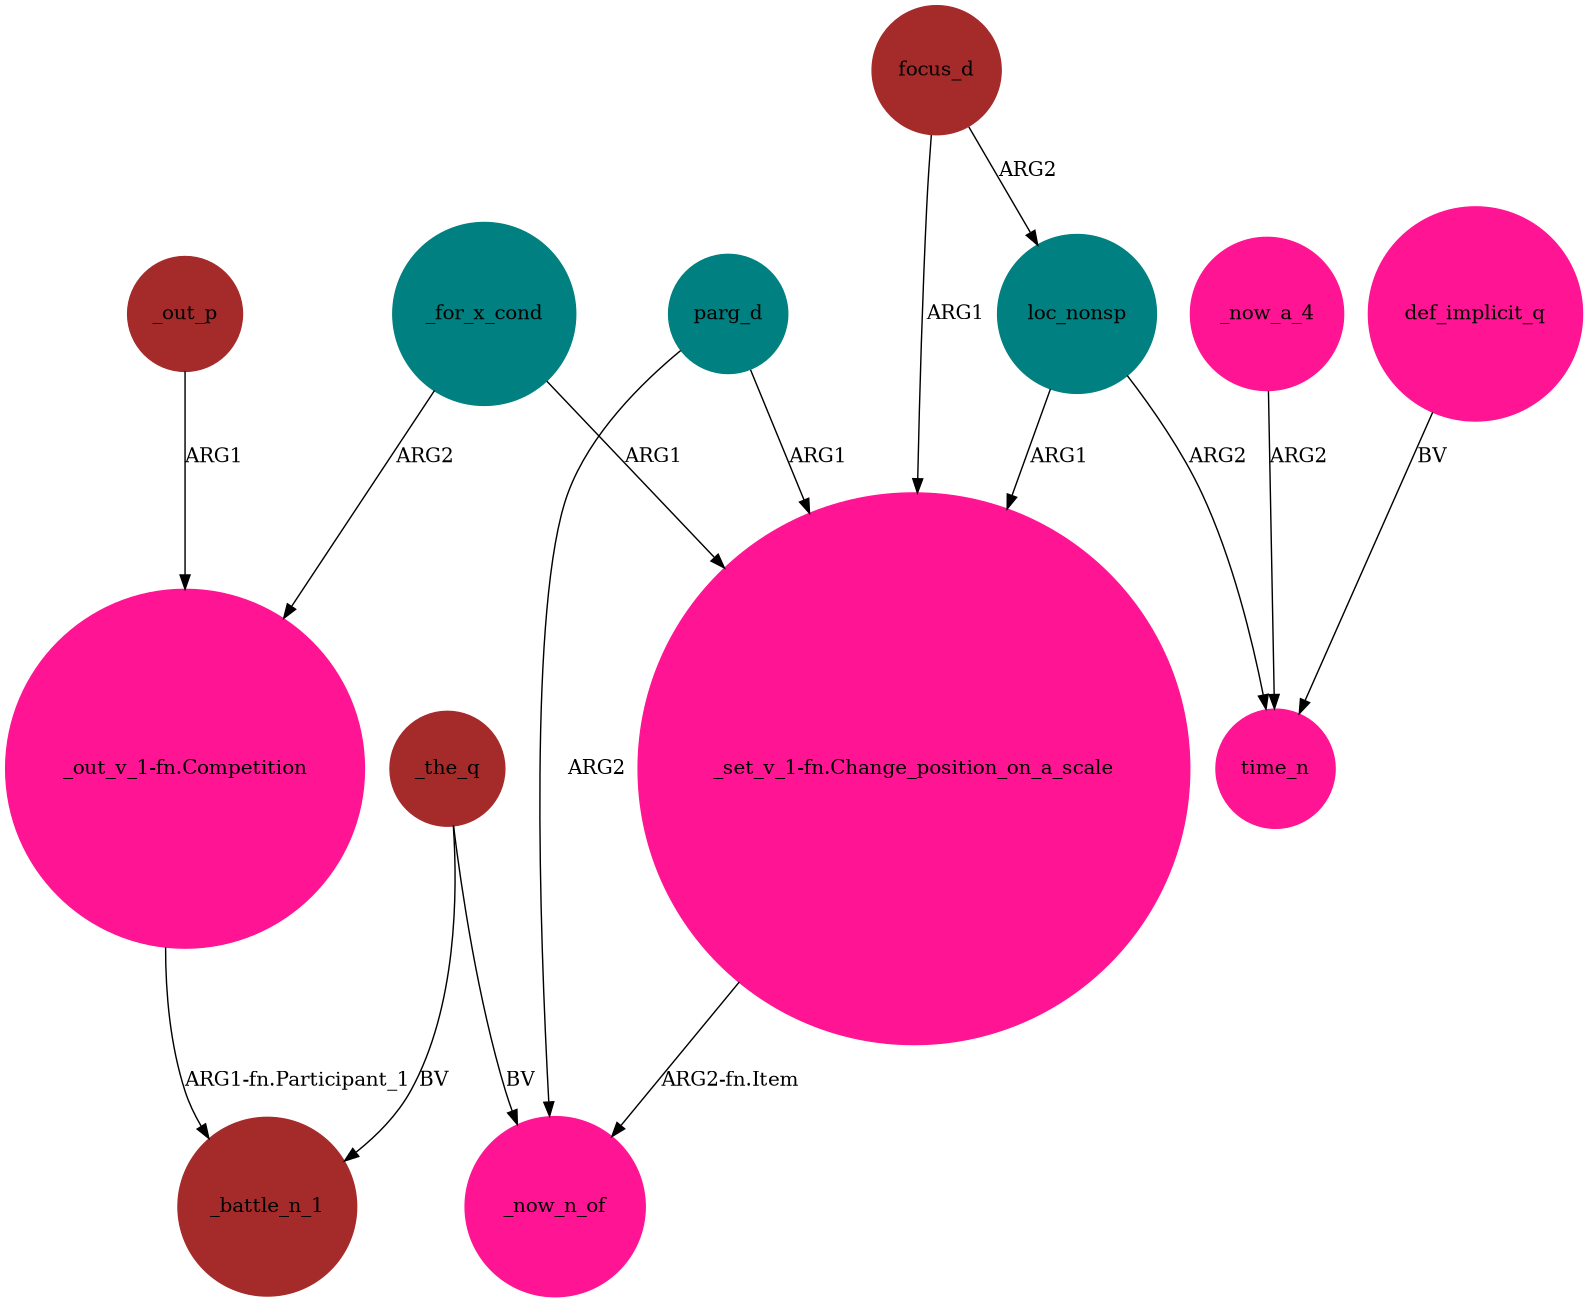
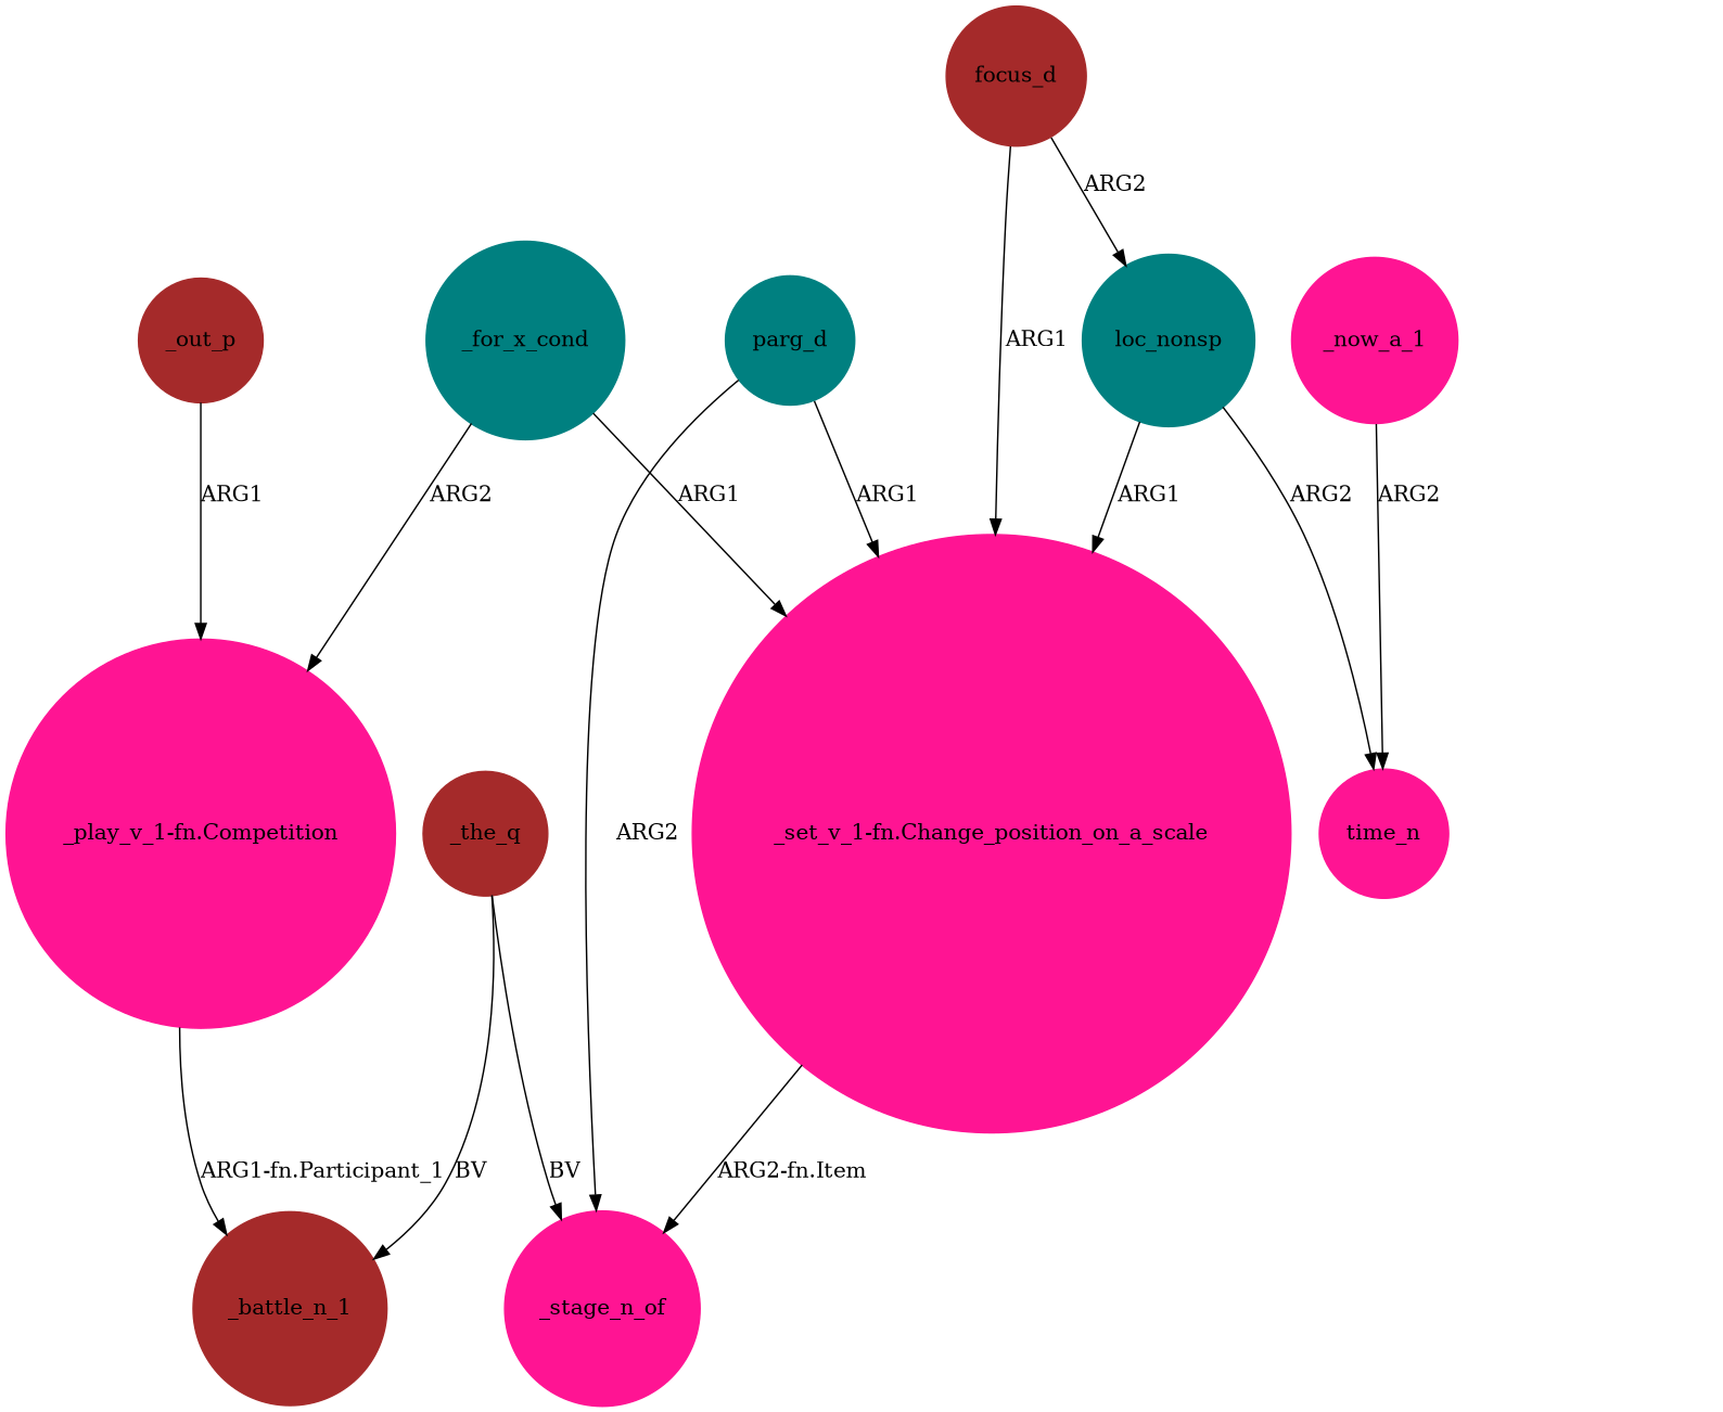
  digraph {
    node [color=deeppink shape=circle style=filled]
    loc_nonsp [color=teal]
    "_set_v_1-fn.Change_position_on_a_scale"
    time_n
-   _stage_n_of [label=_now_n_of]
+   _stage_n_of
    _the_q [color=brown]
    _battle_n_1 [color=brown]
    focus_d [color=brown]
    parg_d [color=teal]
-   _now_a_1 [label=_now_a_4]
+   _now_a_1
    _out_p [color=brown]
-   "_play_v_1-fn.Competition" [label="_out_v_1-fn.Competition"]
-   def_implicit_q
+   "_play_v_1-fn.Competition"
    _for_x_cond [color=teal]
    loc_nonsp -> "_set_v_1-fn.Change_position_on_a_scale" [label=ARG1]
    loc_nonsp -> time_n [label=ARG2]
    "_set_v_1-fn.Change_position_on_a_scale" -> _stage_n_of [label="ARG2-fn.Item"]
    _the_q -> _stage_n_of [label=BV]
    _the_q -> _battle_n_1 [label=BV]
    focus_d -> loc_nonsp [label=ARG2]
    focus_d -> "_set_v_1-fn.Change_position_on_a_scale" [label=ARG1]
    parg_d -> "_set_v_1-fn.Change_position_on_a_scale" [label=ARG1]
    parg_d -> _stage_n_of [label=ARG2]
    _now_a_1 -> time_n [label=ARG2]
    _out_p -> "_play_v_1-fn.Competition" [label=ARG1]
    "_play_v_1-fn.Competition" -> _battle_n_1 [label="ARG1-fn.Participant_1"]
-   def_implicit_q -> time_n [label=BV]
    _for_x_cond -> "_set_v_1-fn.Change_position_on_a_scale" [label=ARG1]
    _for_x_cond -> "_play_v_1-fn.Competition" [label=ARG2]
  }
